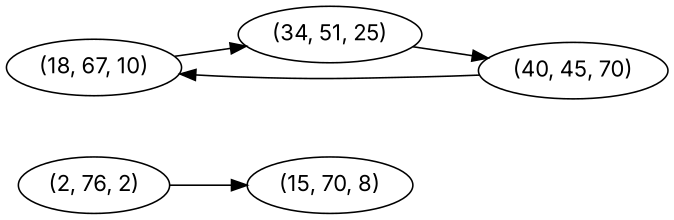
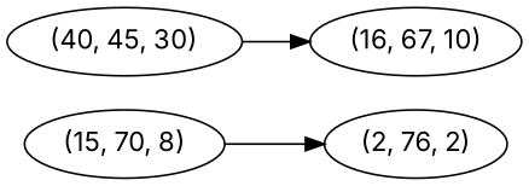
  digraph {
    fontname=Inter
    rankdir=LR
    node [fontname=Inter]
    edge [fontname=Inter]
    n1 [label="(2, 76, 2)"]
    "(15, 70, 8)"
-   "(18, 67, 10)"
-   "(34, 51, 25)"
-   "(40, 45, 30)" [label="(40, 45, 70)"]
-   n1 -> "(15, 70, 8)"
-   "(18, 67, 10)" -> "(34, 51, 25)"
-   "(34, 51, 25)" -> "(40, 45, 30)"
+   "(18, 67, 10)" [label="(16, 67, 10)"]
+   "(40, 45, 30)"
+   "(15, 70, 8)" -> n1
    "(40, 45, 30)" -> "(18, 67, 10)"
  }
